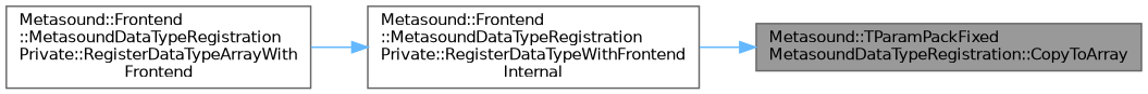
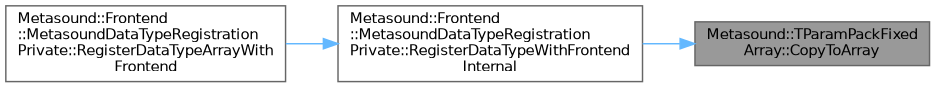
  digraph {
    rankdir=RL
    node [color=grey40 fillcolor=white fontname=Helvetica fontsize=10 shape=box style=filled]
    edge [color=steelblue1 dir=back fontname=Helvetica fontsize=10 labelfontname=Helvetica labelfontsize=10 style=solid]
-   n1 [color=gray40 fillcolor=grey60 fontcolor=black height=0.2 label="Metasound::TParamPackFixed\lMetasoundDataTypeRegistration::CopyToArray" width=0.4]
+   n1 [color=gray40 fillcolor=grey60 fontcolor=black height=0.2 label="Metasound::TParamPackFixed\lArray::CopyToArray" width=0.4]
    n2 [height=0.2 label="Metasound::Frontend\l::MetasoundDataTypeRegistration\lPrivate::RegisterDataTypeWithFrontend\lInternal" width=0.4]
    n3 [height=0.2 label="Metasound::Frontend\l::MetasoundDataTypeRegistration\lPrivate::RegisterDataTypeArrayWith\lFrontend" width=0.4]
    n1 -> n2
    n2 -> n3
  }
